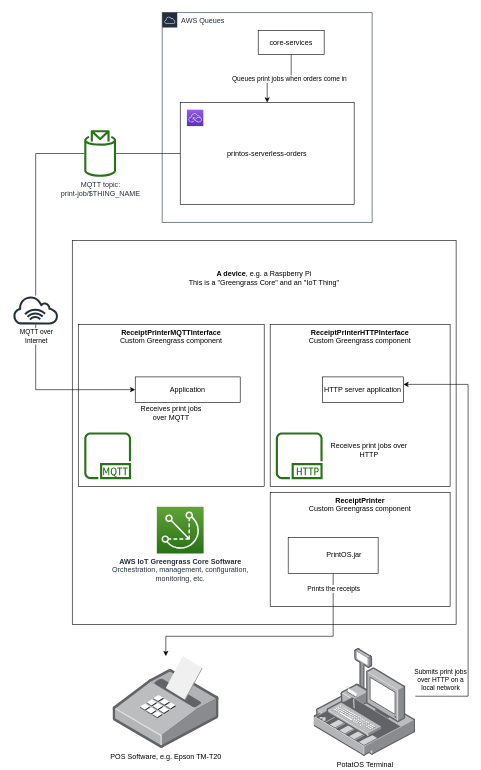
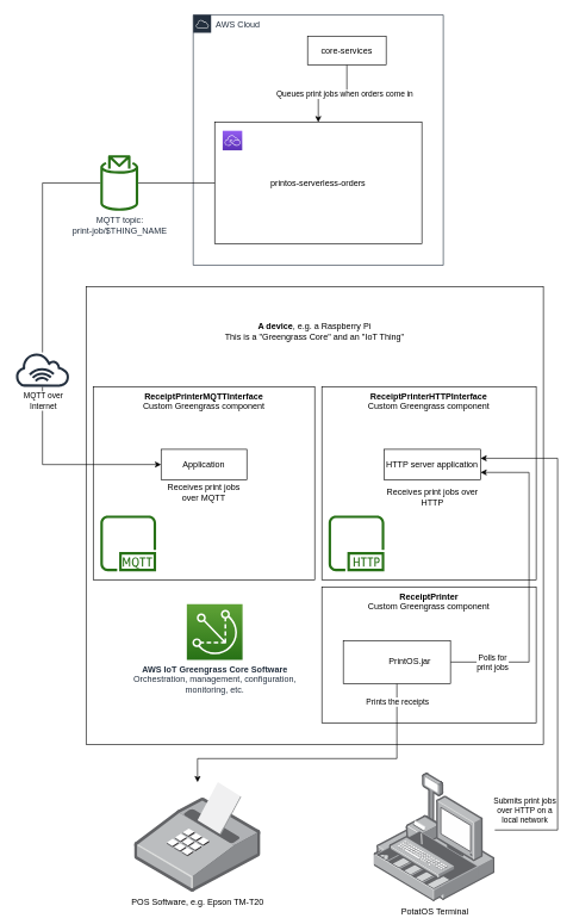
  <mxCell id="0" />
  <mxCell id="1" parent="0" />
- <mxCell id="2" value="AWS Queues" style="points=[[0,0],[0.25,0],[0.5,0],[0.75,0],[1,0],[1,0.25],[1,0.5],[1,0.75],[1,1],[0.75,1],[0.5,1],[0.25,1],[0,1],[0,0.75],[0,0.5],[0,0.25]];outlineConnect=0;gradientColor=none;html=1;whiteSpace=wrap;fontSize=12;fontStyle=0;shape=mxgraph.aws4.group;grIcon=mxgraph.aws4.group_aws_cloud;strokeColor=#232F3E;fillColor=none;verticalAlign=top;align=left;spacingLeft=30;fontColor=#232F3E;dashed=0;" parent="1" vertex="1"><mxGeometry x="270" y="20" width="350" height="350" as="geometry" /></mxCell>
+ <mxCell id="2" value="AWS Cloud" style="points=[[0,0],[0.25,0],[0.5,0],[0.75,0],[1,0],[1,0.25],[1,0.5],[1,0.75],[1,1],[0.75,1],[0.5,1],[0.25,1],[0,1],[0,0.75],[0,0.5],[0,0.25]];outlineConnect=0;gradientColor=none;html=1;whiteSpace=wrap;fontSize=12;fontStyle=0;shape=mxgraph.aws4.group;grIcon=mxgraph.aws4.group_aws_cloud;strokeColor=#232F3E;fillColor=none;verticalAlign=top;align=left;spacingLeft=30;fontColor=#232F3E;dashed=0;" parent="1" vertex="1"><mxGeometry x="270" y="20" width="350" height="350" as="geometry" /></mxCell>
  <mxCell id="3" value="&lt;div&gt;&lt;b&gt;A device&lt;/b&gt;, e.g. a Raspberry Pi&lt;/div&gt;&lt;div&gt;This is a &quot;Greengrass Core&quot; and an &quot;IoT Thing&quot;&lt;br&gt;&lt;/div&gt;" style="rounded=0;whiteSpace=wrap;html=1;verticalAlign=top;spacingTop=42;" parent="1" vertex="1"><mxGeometry x="120" y="400" width="640" height="640" as="geometry" /></mxCell>
  <mxCell id="4" value="&lt;div&gt;&lt;b&gt;ReceiptPrinter&lt;/b&gt;&lt;/div&gt;&lt;div&gt;Custom Greengrass component&lt;/div&gt;" style="rounded=0;whiteSpace=wrap;html=1;verticalAlign=top;" parent="1" vertex="1"><mxGeometry x="450" y="820" width="300" height="190" as="geometry" /></mxCell>
  <mxCell id="5" value="&lt;div&gt;&lt;b&gt;&lt;b&gt;ReceiptPrinter&lt;/b&gt;MQTTInterface&lt;/b&gt;&lt;/div&gt;&lt;div&gt;Custom Greengrass component&lt;/div&gt;" style="rounded=0;whiteSpace=wrap;html=1;verticalAlign=top;" parent="1" vertex="1"><mxGeometry x="130" y="540" width="310" height="270" as="geometry" /></mxCell>
  <mxCell id="6" value="&lt;div&gt;&lt;b&gt;&lt;b&gt;ReceiptPrinter&lt;/b&gt;HTTPInterface&lt;/b&gt;&lt;/div&gt;&lt;div&gt;Custom Greengrass component &lt;/div&gt;" style="rounded=0;whiteSpace=wrap;html=1;verticalAlign=top;" parent="1" vertex="1"><mxGeometry x="450" y="540" width="300" height="270" as="geometry" /></mxCell>
  <mxCell id="7" style="edgeStyle=orthogonalEdgeStyle;rounded=0;orthogonalLoop=1;jettySize=auto;html=1;endArrow=none;endFill=0;exitX=0;exitY=0.5;exitDx=0;exitDy=0;startArrow=classic;startFill=1;" parent="1" source="33" target="15" edge="1"><mxGeometry relative="1" as="geometry"><mxPoint x="251" y="649" as="sourcePoint" /></mxGeometry></mxCell>
  <mxCell id="8" value="&lt;div&gt;MQTT over&lt;/div&gt;&lt;div&gt;Internet&lt;/div&gt;" style="edgeLabel;html=1;align=center;verticalAlign=middle;resizable=0;points=[];" parent="7" vertex="1" connectable="0"><mxGeometry x="0.2" relative="1" as="geometry"><mxPoint x="-1" y="-89" as="offset" /></mxGeometry></mxCell>
  <mxCell id="9" value="" style="outlineConnect=0;fontColor=#232F3E;gradientColor=none;fillColor=#277116;strokeColor=none;dashed=0;verticalLabelPosition=bottom;verticalAlign=top;align=center;html=1;fontSize=12;fontStyle=0;aspect=fixed;pointerEvents=1;shape=mxgraph.aws4.mqtt_protocol;" parent="1" vertex="1"><mxGeometry x="140" y="720" width="78" height="78" as="geometry" /></mxCell>
  <mxCell id="10" value="&lt;div&gt;&lt;b&gt;AWS IoT Greengrass Core Software&lt;/b&gt;&lt;/div&gt;&lt;div&gt;Orchestration, management, configuration,&lt;/div&gt;&lt;div&gt;monitoring, etc.&lt;br&gt;&lt;/div&gt;" style="points=[[0,0,0],[0.25,0,0],[0.5,0,0],[0.75,0,0],[1,0,0],[0,1,0],[0.25,1,0],[0.5,1,0],[0.75,1,0],[1,1,0],[0,0.25,0],[0,0.5,0],[0,0.75,0],[1,0.25,0],[1,0.5,0],[1,0.75,0]];outlineConnect=0;fontColor=#232F3E;gradientColor=#60A337;gradientDirection=north;fillColor=#277116;strokeColor=#ffffff;dashed=0;verticalLabelPosition=bottom;verticalAlign=top;align=center;html=1;fontSize=12;fontStyle=0;aspect=fixed;shape=mxgraph.aws4.resourceIcon;resIcon=mxgraph.aws4.greengrass;" parent="1" vertex="1"><mxGeometry x="261" y="844" width="78" height="78" as="geometry" /></mxCell>
  <mxCell id="11" value="&lt;div&gt;POS Software, e.g. Epson TM-T20&lt;/div&gt;" style="points=[];aspect=fixed;html=1;align=center;shadow=0;dashed=0;image;image=img/lib/allied_telesis/computer_and_terminals/POS_Printer.svg;" parent="1" vertex="1"><mxGeometry x="187.63" y="1093" width="176.81" height="154" as="geometry" /></mxCell>
  <mxCell id="12" value="PotatOS Terminal" style="points=[];aspect=fixed;html=1;align=center;shadow=0;dashed=0;image;image=img/lib/allied_telesis/security/POS.svg;" parent="1" vertex="1"><mxGeometry x="522.88" y="1080" width="169.5" height="180" as="geometry" /></mxCell>
  <mxCell id="13" value="" style="outlineConnect=0;fontColor=#232F3E;gradientColor=none;fillColor=#277116;strokeColor=none;dashed=0;verticalLabelPosition=bottom;verticalAlign=top;align=center;html=1;fontSize=12;fontStyle=0;aspect=fixed;pointerEvents=1;shape=mxgraph.aws4.http_protocol;" parent="1" vertex="1"><mxGeometry x="459.38" y="720" width="78" height="78" as="geometry" /></mxCell>
  <mxCell id="14" style="edgeStyle=orthogonalEdgeStyle;rounded=0;orthogonalLoop=1;jettySize=auto;html=1;endArrow=none;endFill=0;" parent="1" source="15" target="28" edge="1"><mxGeometry relative="1" as="geometry"><Array as="points"><mxPoint x="59" y="255" /></Array></mxGeometry></mxCell>
  <mxCell id="15" value="" style="outlineConnect=0;fontColor=#232F3E;gradientColor=none;fillColor=#232F3E;strokeColor=none;dashed=0;verticalLabelPosition=bottom;verticalAlign=top;align=center;html=1;fontSize=12;fontStyle=0;aspect=fixed;pointerEvents=1;shape=mxgraph.aws4.internet_alt1;" parent="1" vertex="1"><mxGeometry x="20" y="492" width="78" height="48" as="geometry" /></mxCell>
  <mxCell id="16" value="" style="group" parent="1" vertex="1" connectable="0"><mxGeometry x="300" y="170" width="290" height="170" as="geometry" /></mxCell>
  <mxCell id="17" value="printos-serverless-orders" style="rounded=0;whiteSpace=wrap;html=1;" parent="16" vertex="1"><mxGeometry width="290" height="170" as="geometry" /></mxCell>
  <mxCell id="18" value="" style="points=[[0,0,0],[0.25,0,0],[0.5,0,0],[0.75,0,0],[1,0,0],[0,1,0],[0.25,1,0],[0.5,1,0],[0.75,1,0],[1,1,0],[0,0.25,0],[0,0.5,0],[0,0.75,0],[1,0.25,0],[1,0.5,0],[1,0.75,0]];outlineConnect=0;fontColor=#232F3E;gradientColor=#945DF2;gradientDirection=north;fillColor=#5A30B5;strokeColor=#ffffff;dashed=0;verticalLabelPosition=bottom;verticalAlign=top;align=center;html=1;fontSize=12;fontStyle=0;aspect=fixed;shape=mxgraph.aws4.resourceIcon;resIcon=mxgraph.aws4.serverless;" parent="16" vertex="1"><mxGeometry x="11.154" y="11.95" width="27.389" height="27.389" as="geometry" /></mxCell>
  <mxCell id="19" style="edgeStyle=orthogonalEdgeStyle;rounded=0;orthogonalLoop=1;jettySize=auto;html=1;endArrow=none;endFill=0;" parent="1" source="17" target="28" edge="1"><mxGeometry relative="1" as="geometry" /></mxCell>
  <mxCell id="20" style="edgeStyle=orthogonalEdgeStyle;rounded=0;orthogonalLoop=1;jettySize=auto;html=1;endArrow=classic;endFill=1;targetPerimeterSpacing=0;sourcePerimeterSpacing=0;startArrow=none;startFill=0;exitX=0.5;exitY=1;exitDx=0;exitDy=0;" parent="1" source="36" target="11" edge="1"><mxGeometry relative="1" as="geometry"><mxPoint x="555" y="1034" as="targetPoint" /><mxPoint x="555" y="960" as="sourcePoint" /><Array as="points"><mxPoint x="555" y="1060" /><mxPoint x="276" y="1060" /></Array></mxGeometry></mxCell>
  <mxCell id="21" value="Prints the receipts" style="edgeLabel;html=1;align=center;verticalAlign=middle;resizable=0;points=[];" parent="20" vertex="1" connectable="0"><mxGeometry x="0.722" y="-1" relative="1" as="geometry"><mxPoint x="254" y="-79" as="offset" /></mxGeometry></mxCell>
  <mxCell id="22" style="edgeStyle=orthogonalEdgeStyle;rounded=0;orthogonalLoop=1;jettySize=auto;html=1;startArrow=classic;startFill=1;endArrow=none;endFill=0;sourcePerimeterSpacing=0;targetPerimeterSpacing=0;entryX=0.998;entryY=0.444;entryDx=0;entryDy=0;entryPerimeter=0;" parent="1" source="24" target="12" edge="1"><mxGeometry relative="1" as="geometry"><Array as="points"><mxPoint x="780" y="640" /><mxPoint x="780" y="1160" /></Array></mxGeometry></mxCell>
  <mxCell id="23" value="&lt;div&gt;Submits print jobs&lt;/div&gt;&lt;div&gt;over HTTP on a&lt;br&gt;&lt;/div&gt;&lt;div&gt;local network&lt;/div&gt;" style="edgeLabel;html=1;align=center;verticalAlign=middle;resizable=0;points=[];" parent="22" vertex="1" connectable="0"><mxGeometry x="0.49" y="3" relative="1" as="geometry"><mxPoint x="-50" y="67" as="offset" /></mxGeometry></mxCell>
  <mxCell id="24" value="HTTP server application" style="text;html=1;fillColor=none;align=center;verticalAlign=middle;whiteSpace=wrap;rounded=0;strokeColor=#000000;" parent="1" vertex="1"><mxGeometry x="537.38" y="627.5" width="134.75" height="43" as="geometry" /></mxCell>
- <mxCell id="27" value="Receives print jobs over HTTP" style="text;html=1;strokeColor=none;fillColor=none;align=center;verticalAlign=middle;whiteSpace=wrap;rounded=0;" parent="1" vertex="1"><mxGeometry x="544.88" y="733" width="139.76" height="32" as="geometry" /></mxCell>
+ <mxCell id="25" style="edgeStyle=orthogonalEdgeStyle;rounded=0;orthogonalLoop=1;jettySize=auto;html=1;entryX=1;entryY=0.75;entryDx=0;entryDy=0;exitX=1;exitY=0.5;exitDx=0;exitDy=0;" parent="1" source="36" target="24" edge="1"><mxGeometry relative="1" as="geometry"><mxPoint x="659" y="970" as="sourcePoint" /><mxPoint x="638.443" y="650" as="targetPoint" /><Array as="points"><mxPoint x="740" y="925" /><mxPoint x="740" y="660" /></Array></mxGeometry></mxCell>
+ <mxCell id="26" value="&lt;div&gt;Polls for&lt;/div&gt;&lt;div&gt; print jobs&lt;/div&gt;" style="edgeLabel;html=1;align=center;verticalAlign=middle;resizable=0;points=[];" parent="25" vertex="1" connectable="0"><mxGeometry x="-0.646" y="-2" relative="1" as="geometry"><mxPoint x="-20" y="-2" as="offset" /></mxGeometry></mxCell>
+ <mxCell id="27" value="Receives print jobs over HTTP" style="text;html=1;strokeColor=none;fillColor=none;align=center;verticalAlign=middle;whiteSpace=wrap;rounded=0;" parent="1" vertex="1"><mxGeometry x="534.88" y="678" width="139.76" height="32" as="geometry" /></mxCell>
  <mxCell id="28" value="&lt;div&gt;MQTT topic:&lt;/div&gt;&lt;div&gt;print-job/$THING_NAME&lt;/div&gt;" style="outlineConnect=0;fontColor=#232F3E;gradientColor=none;fillColor=#277116;strokeColor=none;dashed=0;verticalLabelPosition=bottom;verticalAlign=top;align=center;html=1;fontSize=12;fontStyle=0;aspect=fixed;pointerEvents=1;shape=mxgraph.aws4.topic_2;" parent="1" vertex="1"><mxGeometry x="140" y="216" width="53" height="78" as="geometry" /></mxCell>
  <mxCell id="29" style="edgeStyle=orthogonalEdgeStyle;rounded=0;orthogonalLoop=1;jettySize=auto;html=1;entryX=0.5;entryY=0;entryDx=0;entryDy=0;" parent="1" source="31" target="17" edge="1"><mxGeometry relative="1" as="geometry" /></mxCell>
  <mxCell id="30" value="Queues print jobs when orders come in" style="edgeLabel;html=1;align=center;verticalAlign=middle;resizable=0;points=[];" parent="29" vertex="1" connectable="0"><mxGeometry x="-0.267" relative="1" as="geometry"><mxPoint as="offset" /></mxGeometry></mxCell>
  <mxCell id="31" value="core-services" style="text;html=1;fillColor=none;align=center;verticalAlign=middle;whiteSpace=wrap;rounded=0;strokeColor=#000000;" parent="1" vertex="1"><mxGeometry x="430" y="50" width="110" height="40" as="geometry" /></mxCell>
  <mxCell id="32" value="" style="shape=image;html=1;verticalAlign=top;verticalLabelPosition=bottom;labelBackgroundColor=#ffffff;imageAspect=0;aspect=fixed;image=https://cdn4.iconfinder.com/data/icons/logos-and-brands/512/272_Raspberry_Pi_logo-128.png;strokeColor=#000000;" parent="1" vertex="1"><mxGeometry x="140" y="410" width="128" height="128" as="geometry" /></mxCell>
- <mxCell id="33" value="&lt;div&gt;Application&lt;/div&gt;" style="rounded=0;whiteSpace=wrap;html=1;strokeColor=#000000;" parent="1" vertex="1"><mxGeometry x="225" y="627.5" width="175" height="42.5" as="geometry" /></mxCell>
+ <mxCell id="33" value="&lt;div&gt;Application&lt;/div&gt;" style="rounded=0;whiteSpace=wrap;html=1;strokeColor=#000000;" parent="1" vertex="1"><mxGeometry x="225" y="627.5" width="120" height="42.5" as="geometry" /></mxCell>
  <mxCell id="34" value="Receives print jobs over MQTT" style="text;html=1;strokeColor=none;fillColor=none;align=center;verticalAlign=middle;whiteSpace=wrap;rounded=0;" parent="1" vertex="1"><mxGeometry x="225" y="678" width="120" height="20" as="geometry" /></mxCell>
  <mxCell id="35" value="" style="group" parent="1" vertex="1" connectable="0"><mxGeometry x="480" y="895" width="150" height="60" as="geometry" /></mxCell>
  <mxCell id="36" value="&amp;nbsp;&amp;nbsp;&amp;nbsp;&amp;nbsp;&amp;nbsp;&amp;nbsp;&amp;nbsp;&amp;nbsp;&amp;nbsp;&amp;nbsp; PrintOS.jar" style="rounded=0;whiteSpace=wrap;html=1;" parent="35" vertex="1"><mxGeometry width="150" height="60" as="geometry" /></mxCell>
  <mxCell id="37" value="" style="shape=image;html=1;verticalAlign=top;verticalLabelPosition=bottom;labelBackgroundColor=#ffffff;imageAspect=0;aspect=fixed;image=https://cdn0.iconfinder.com/data/icons/fatcow/32/file_extension_jar.png" parent="35" vertex="1"><mxGeometry x="20" y="14" width="32" height="32" as="geometry" /></mxCell>
